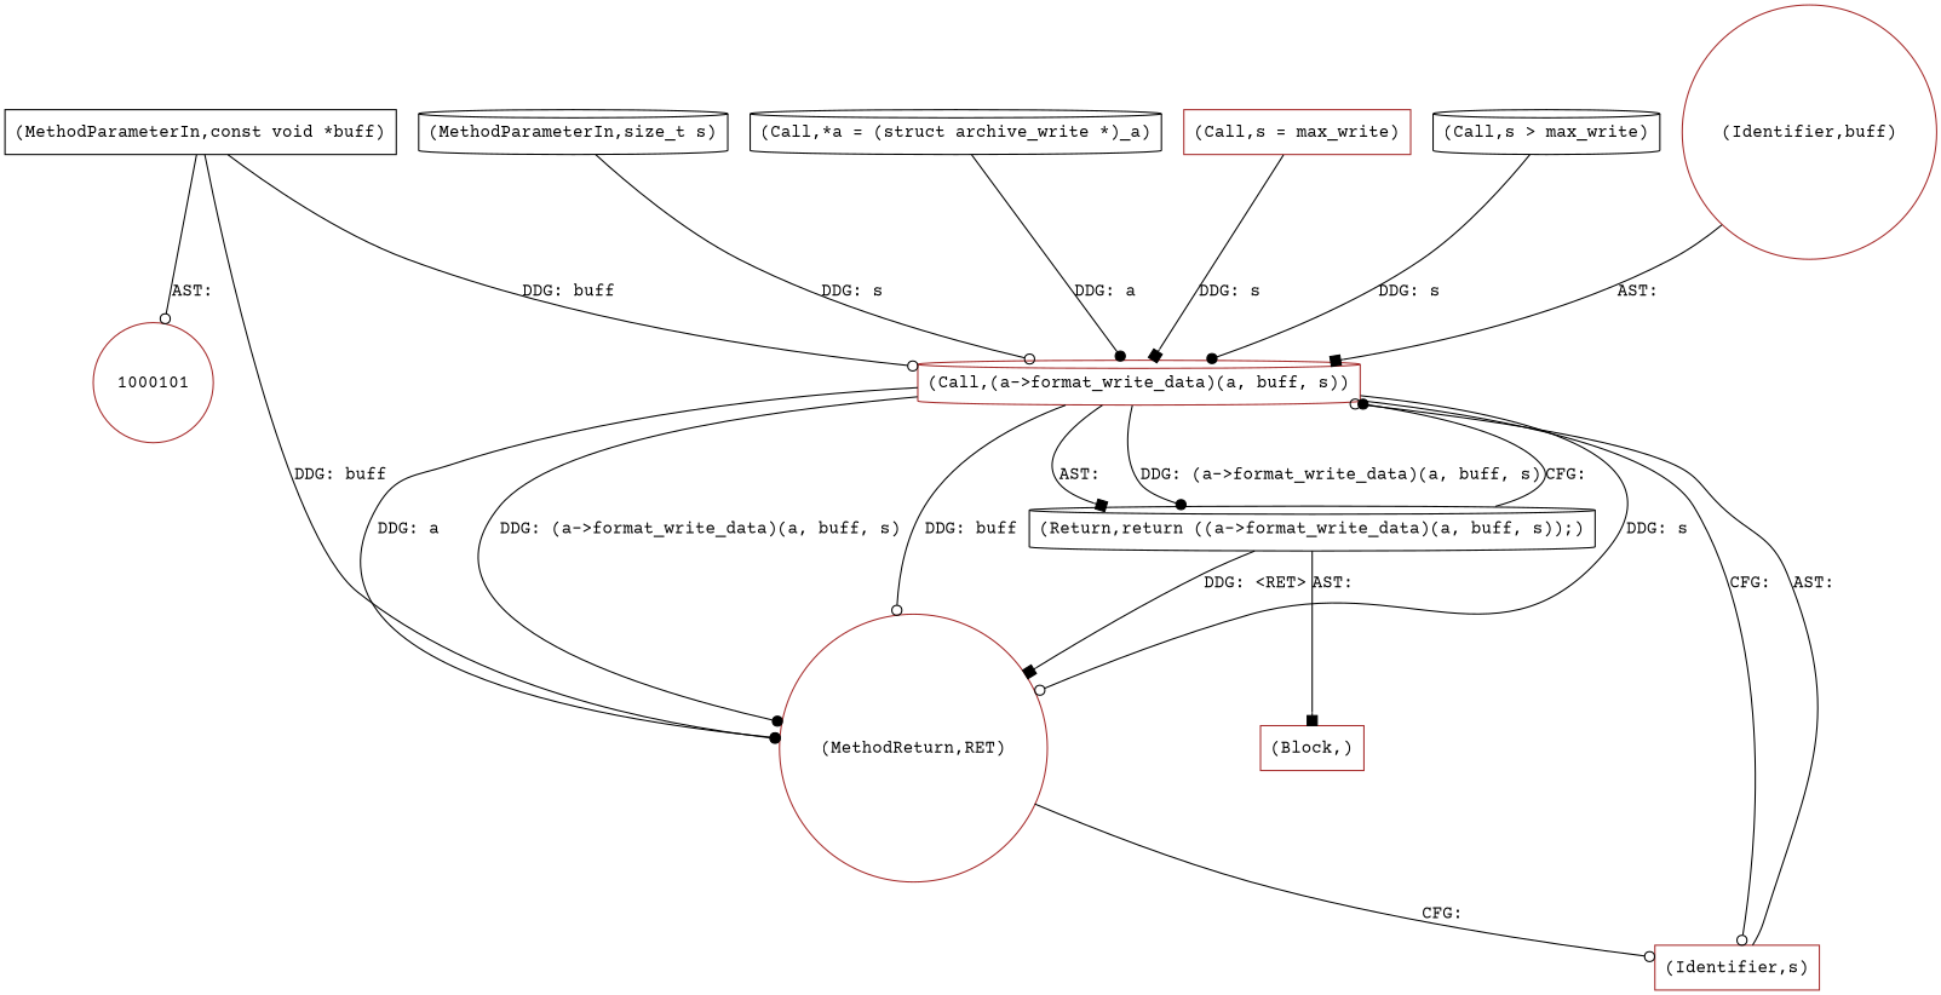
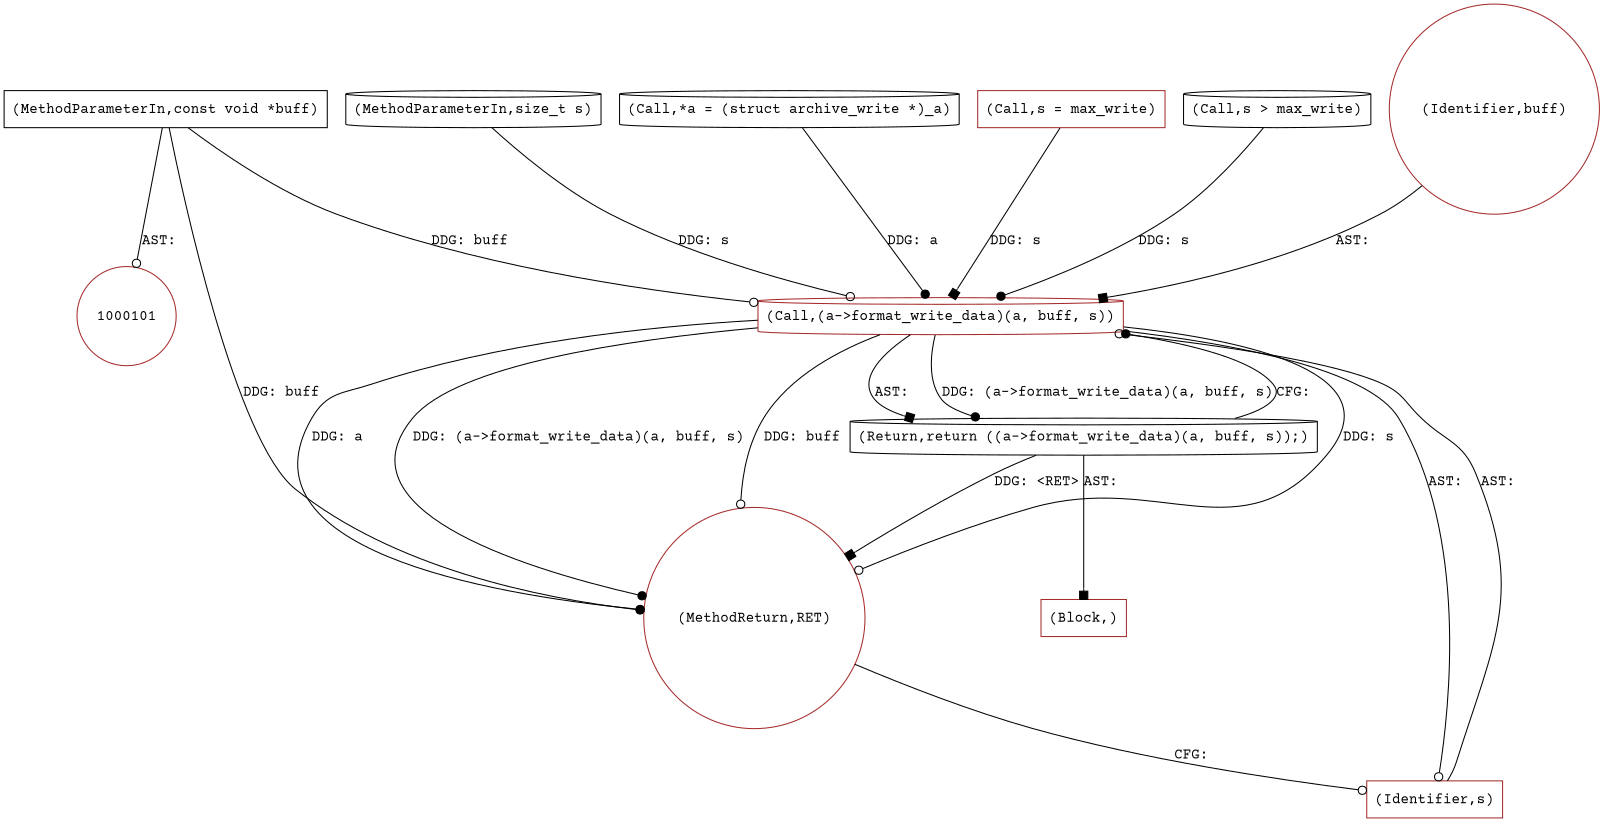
  digraph {
    fontname="Courier Prime"
    node [color=brown fontname="Courier Prime" shape=cylinder]
    edge [arrowhead=odot fontname="Courier Prime"]
    n1 [color=black label="(MethodParameterIn,const void *buff)" shape=box]
    n2 [label="(Call,(a->format_write_data)(a, buff, s))"]
    n3 [label="(MethodReturn,RET)" shape=circle]
    1000101 [shape=circle]
    n5 [color=black label="(Return,return ((a->format_write_data)(a, buff, s));)"]
    n6 [label="(Identifier,s)" shape=box]
    n7 [label="(Block,)" shape=box]
    n8 [label="(Call,s = max_write)" shape=box]
    n9 [color=black label="(Call,s > max_write)"]
    n10 [label="(Identifier,buff)" shape=circle]
    n11 [color=black label="(MethodParameterIn,size_t s)"]
    n12 [color=black label="(Call,*a = (struct archive_write *)_a)"]
    n1 -> n2 [label="DDG: buff"]
    n1 -> n3 [label="DDG: buff"]
    n1 -> 1000101 [label="AST: "]
    n2 -> n3 [label="DDG: s"]
    n2 -> n3 [label="DDG: buff"]
    n2 -> n3 [arrowhead=dot label="DDG: a"]
    n2 -> n3 [arrowhead=dot label="DDG: (a->format_write_data)(a, buff, s)"]
    n2 -> n5 [arrowhead=box label="AST: "]
    n2 -> n5 [arrowhead=dot label="DDG: (a->format_write_data)(a, buff, s)"]
-   n2 -> n6 [label="CFG: "]
+   n2 -> n6 [label="AST: "]
    n3 -> n6 [label="CFG: "]
    n5 -> n2 [arrowhead=dot label="CFG: "]
    n5 -> n3 [arrowhead=box label="DDG: <RET>"]
    n5 -> n7 [arrowhead=box label="AST: "]
    n6 -> n2 [label="AST: "]
    n8 -> n2 [arrowhead=box label="DDG: s"]
    n9 -> n2 [arrowhead=dot label="DDG: s"]
    n10 -> n2 [arrowhead=box label="AST: "]
    n11 -> n2 [label="DDG: s"]
    n12 -> n2 [arrowhead=dot label="DDG: a"]
  }
